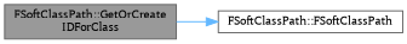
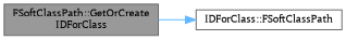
  digraph {
    rankdir=LR
    fontname="PT Serif"
    node [fontname="PT Serif" fontsize=10 shape=box style=filled]
    n1 [color=gray40 fillcolor=grey60 fontcolor=black height=0.2 label="FSoftClassPath::GetOrCreate\lIDForClass" width=0.4]
-   n2 [color=grey40 fillcolor=white height=0.2 label="FSoftClassPath::FSoftClassPath" width=0.4]
+   n2 [color=grey40 fillcolor=white height=0.2 label="IDForClass::FSoftClassPath" width=0.4]
    n1 -> n2 [color=steelblue1 fontname="PT Serif" fontsize=10 labelfontname=Helvetica labelfontsize=10 style=solid]
  }
